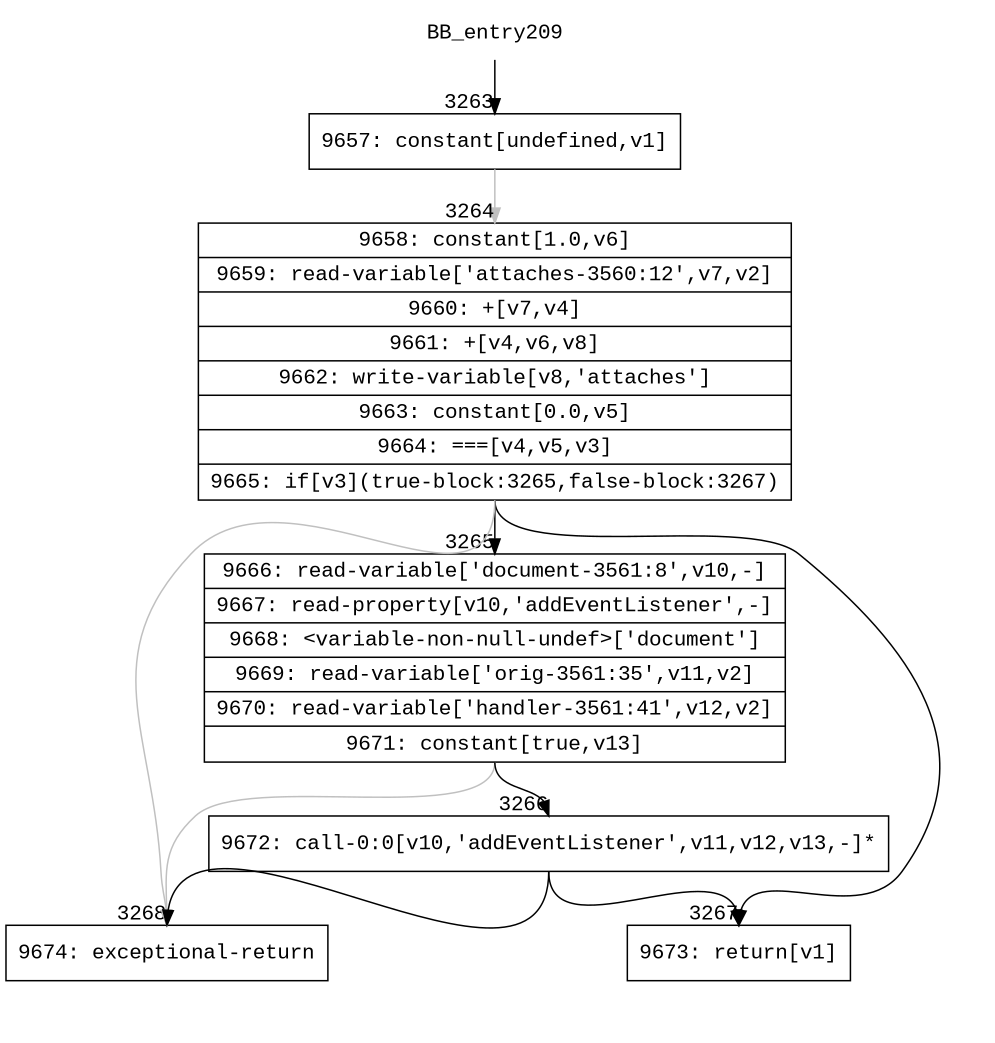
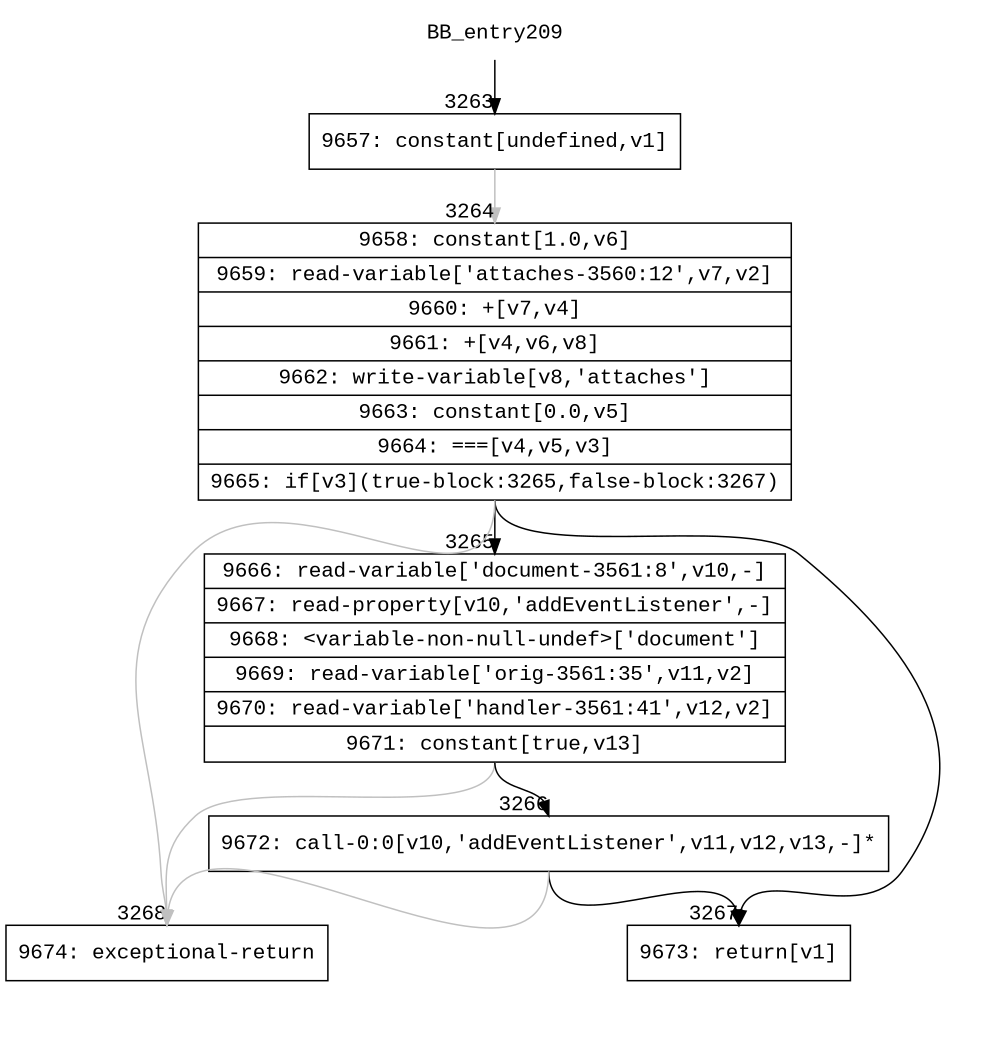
  digraph {
    fontname="Liberation Mono"
    rankdir=TD
    node [fontname="Liberation Mono" shape=record]
    edge [fontname="Liberation Mono" headport=n tailport=s]
    n1 [label=BB_entry209 shape=none]
    n2 [label="{9657: constant[undefined,v1]}"]
    n3 [label="{9658: constant[1.0,v6]|9659: read-variable['attaches-3560:12',v7,v2]|9660: +[v7,v4]|9661: +[v4,v6,v8]|9662: write-variable[v8,'attaches']|9663: constant[0.0,v5]|9664: ===[v4,v5,v3]|9665: if[v3](true-block:3265,false-block:3267)}"]
    n4 [label="{9666: read-variable['document-3561:8',v10,-]|9667: read-property[v10,'addEventListener',-]|9668: \<variable-non-null-undef\>['document']|9669: read-variable['orig-3561:35',v11,v2]|9670: read-variable['handler-3561:41',v12,v2]|9671: constant[true,v13]}"]
    n5 [label="{9673: return[v1]}"]
    n6 [label="{9674: exceptional-return}"]
    n7 [label="{9672: call-0:0[v10,'addEventListener',v11,v12,v13,-]*}"]
    n1 -> n2 [headlabel="    3263"]
    n2 -> n3 [color=gray headlabel="      3264"]
    n3 -> n4 [headlabel="      3265"]
    n3 -> n5 [headlabel="      3267"]
    n3 -> n6 [color=gray headlabel="      3268"]
    n4 -> n6 [color=gray]
    n4 -> n7 [headlabel="      3266"]
    n7 -> n5
-   n7 -> n6 [color=black]
+   n7 -> n6 [color=gray]
  }
